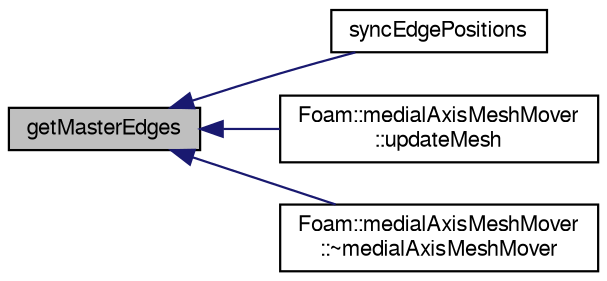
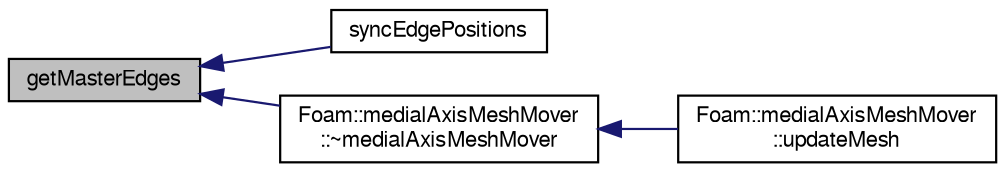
  digraph {
    rankdir=LR
    node [color=black fontname=FreeSans fontsize=10 shape=record]
    edge [color=midnightblue dir=back fontname=FreeSans fontsize=10 labelfontname=FreeSans labelfontsize=10 style=solid]
    n1 [fillcolor=grey75 fontcolor=black height=0.2 label=getMasterEdges style=filled width=0.4]
    n2 [height=0.2 label=syncEdgePositions width=0.4]
    n3 [height=0.2 label="Foam::medialAxisMeshMover\l::updateMesh" width=0.4]
    n4 [height=0.2 label="Foam::medialAxisMeshMover\l::~medialAxisMeshMover" width=0.4]
    n1 -> n2
-   n1 -> n3
+   n4 -> n3
    n1 -> n4
  }
